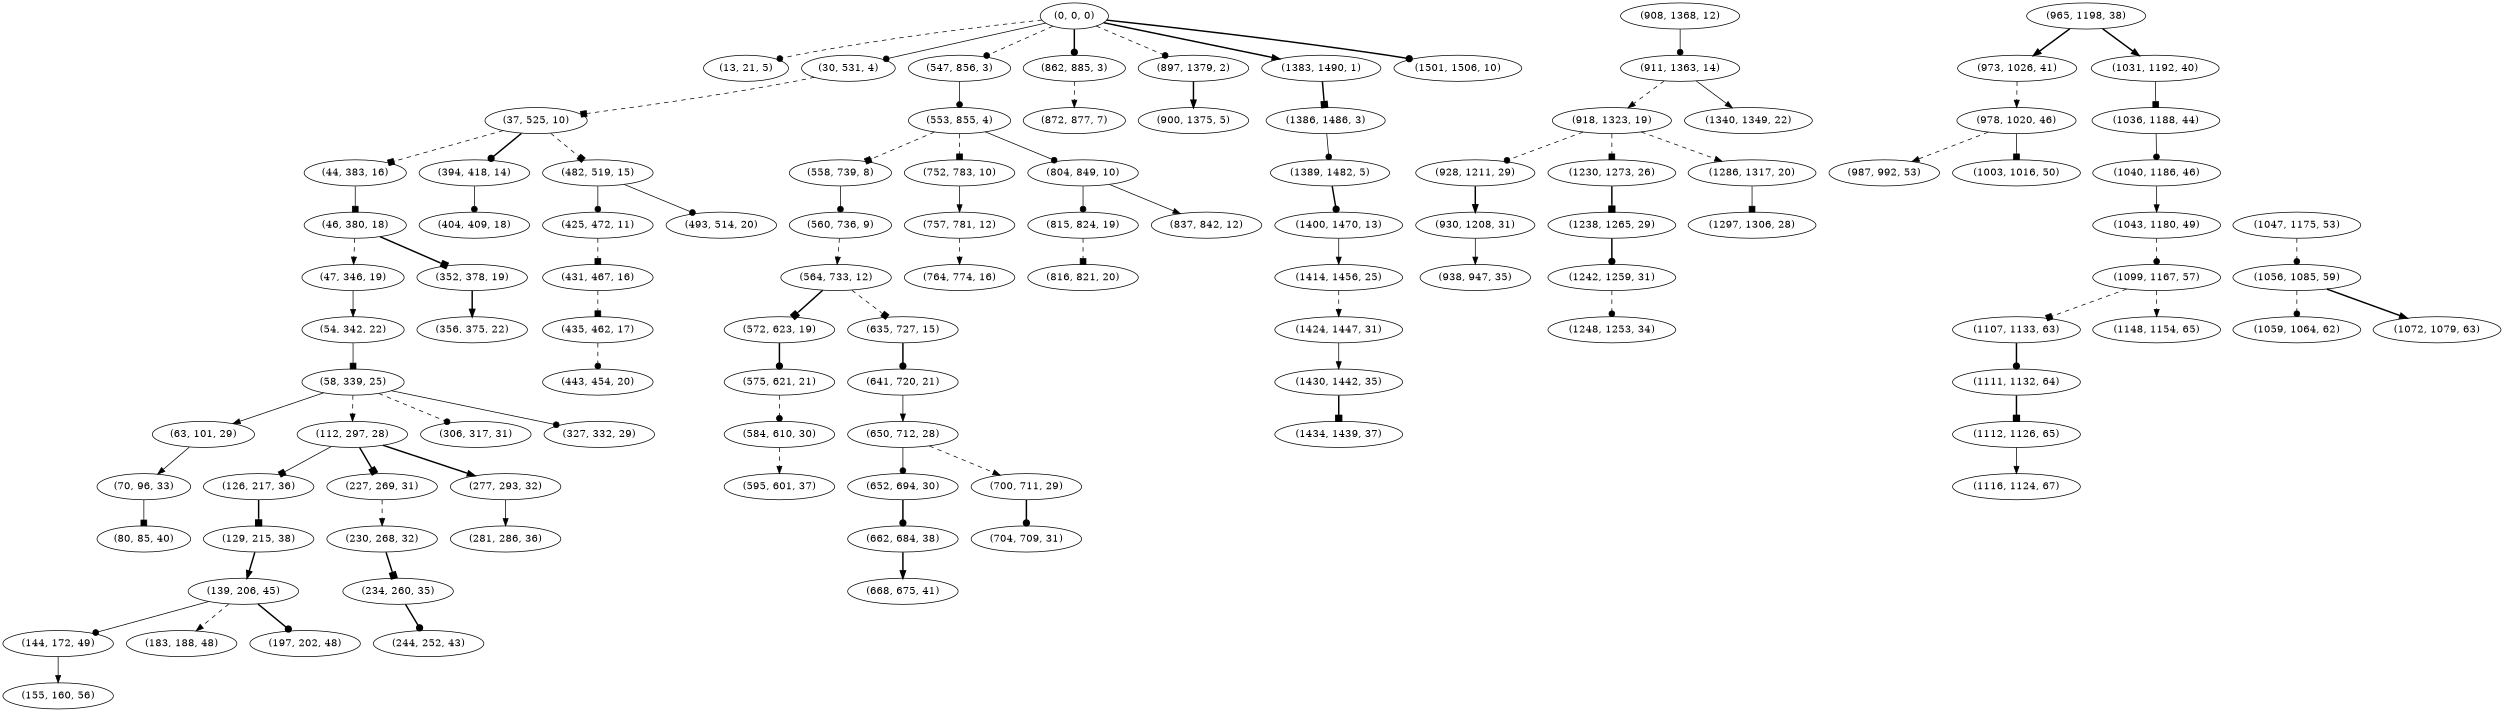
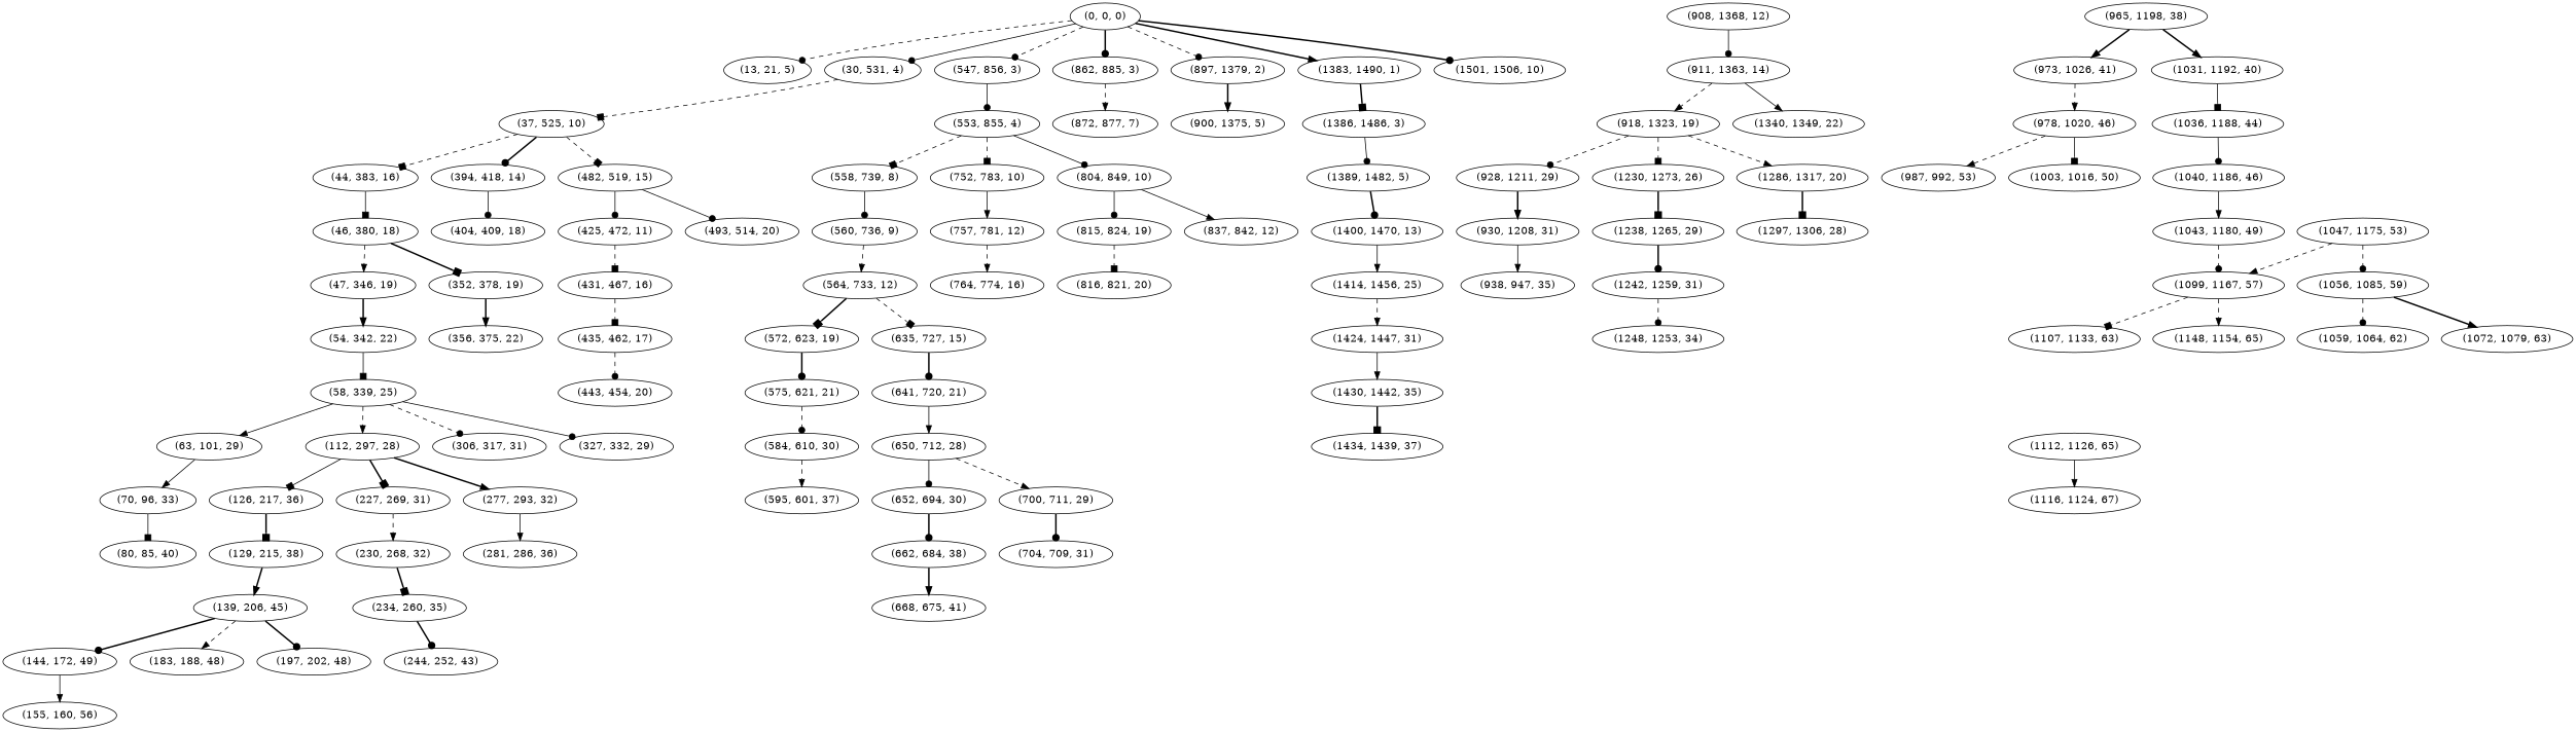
  digraph {
    edge [arrowhead=normal style=dashed]
    "(0, 0, 0)"
    "(13, 21, 5)"
    "(30, 531, 4)"
    "(547, 856, 3)"
    "(862, 885, 3)"
    "(897, 1379, 2)"
    "(1383, 1490, 1)"
    "(1501, 1506, 10)"
    "(37, 525, 10)"
    "(553, 855, 4)"
    "(872, 877, 7)"
    "(900, 1375, 5)"
    "(1386, 1486, 3)"
    "(44, 383, 16)"
    "(394, 418, 14)"
    "(482, 519, 15)"
    "(46, 380, 18)"
    "(404, 409, 18)"
    "(425, 472, 11)"
    "(431, 467, 16)"
    "(493, 514, 20)"
    "(47, 346, 19)"
    "(352, 378, 19)"
    "(54, 342, 22)"
    "(356, 375, 22)"
    "(58, 339, 25)"
    n27 [label="(63, 101, 29)"]
    "(112, 297, 28)"
    "(306, 317, 31)"
    "(327, 332, 29)"
    "(70, 96, 33)"
    "(126, 217, 36)"
    "(227, 269, 31)"
    "(277, 293, 32)"
    "(80, 85, 40)"
    "(129, 215, 38)"
    "(230, 268, 32)"
    "(281, 286, 36)"
    "(139, 206, 45)"
    "(144, 172, 49)"
    "(183, 188, 48)"
    "(197, 202, 48)"
    "(155, 160, 56)"
    "(234, 260, 35)"
    "(244, 252, 43)"
    "(435, 462, 17)"
    "(443, 454, 20)"
    "(558, 739, 8)"
    "(752, 783, 10)"
    "(804, 849, 10)"
    "(560, 736, 9)"
    "(757, 781, 12)"
    "(815, 824, 19)"
    "(837, 842, 12)"
    "(564, 733, 12)"
    "(572, 623, 19)"
    "(635, 727, 15)"
    "(575, 621, 21)"
    "(641, 720, 21)"
    "(584, 610, 30)"
    "(595, 601, 37)"
    "(650, 712, 28)"
    "(652, 694, 30)"
    "(700, 711, 29)"
    "(662, 684, 38)"
    "(704, 709, 31)"
    "(668, 675, 41)"
    "(764, 774, 16)"
    "(816, 821, 20)"
    "(908, 1368, 12)"
    "(911, 1363, 14)"
    "(918, 1323, 19)"
    "(1340, 1349, 22)"
    "(928, 1211, 29)"
    "(1230, 1273, 26)"
    "(1286, 1317, 20)"
    "(930, 1208, 31)"
    "(1238, 1265, 29)"
    "(1297, 1306, 28)"
    "(938, 947, 35)"
    "(965, 1198, 38)"
    "(973, 1026, 41)"
    "(1031, 1192, 40)"
    "(978, 1020, 46)"
    "(1036, 1188, 44)"
    "(987, 992, 53)"
    "(1003, 1016, 50)"
    "(1040, 1186, 46)"
    "(1043, 1180, 49)"
    "(1099, 1167, 57)"
    "(1047, 1175, 53)"
    "(1056, 1085, 59)"
    "(1059, 1064, 62)"
    "(1072, 1079, 63)"
    "(1107, 1133, 63)"
    "(1148, 1154, 65)"
-   "(1111, 1132, 64)"
    "(1112, 1126, 65)"
    "(1116, 1124, 67)"
    "(1242, 1259, 31)"
    "(1248, 1253, 34)"
    "(1389, 1482, 5)"
    "(1400, 1470, 13)"
    "(1414, 1456, 25)"
    "(1424, 1447, 31)"
    "(1430, 1442, 35)"
    "(1434, 1439, 37)"
    "(0, 0, 0)" -> "(13, 21, 5)" [arrowhead=dot]
    "(0, 0, 0)" -> "(30, 531, 4)" [arrowhead=dot style=solid]
    "(0, 0, 0)" -> "(547, 856, 3)" [arrowhead=dot]
    "(0, 0, 0)" -> "(862, 885, 3)" [arrowhead=dot style=bold]
    "(0, 0, 0)" -> "(897, 1379, 2)" [arrowhead=dot]
    "(0, 0, 0)" -> "(1383, 1490, 1)" [style=bold]
    "(0, 0, 0)" -> "(1501, 1506, 10)" [arrowhead=dot style=bold]
    "(30, 531, 4)" -> "(37, 525, 10)" [arrowhead=box]
    "(547, 856, 3)" -> "(553, 855, 4)" [arrowhead=dot style=solid]
    "(862, 885, 3)" -> "(872, 877, 7)"
    "(897, 1379, 2)" -> "(900, 1375, 5)" [style=bold]
    "(1383, 1490, 1)" -> "(1386, 1486, 3)" [arrowhead=box style=bold]
    "(37, 525, 10)" -> "(44, 383, 16)" [arrowhead=box]
    "(37, 525, 10)" -> "(394, 418, 14)" [arrowhead=dot style=bold]
    "(37, 525, 10)" -> "(482, 519, 15)" [arrowhead=box]
    "(553, 855, 4)" -> "(558, 739, 8)" [arrowhead=box]
    "(553, 855, 4)" -> "(752, 783, 10)" [arrowhead=box]
    "(553, 855, 4)" -> "(804, 849, 10)" [arrowhead=dot style=solid]
    "(1386, 1486, 3)" -> "(1389, 1482, 5)" [arrowhead=dot style=solid]
    "(44, 383, 16)" -> "(46, 380, 18)" [arrowhead=box style=solid]
    "(394, 418, 14)" -> "(404, 409, 18)" [arrowhead=dot style=solid]
    "(482, 519, 15)" -> "(425, 472, 11)" [arrowhead=dot style=solid]
    "(482, 519, 15)" -> "(493, 514, 20)" [arrowhead=dot style=solid]
    "(46, 380, 18)" -> "(47, 346, 19)"
    "(46, 380, 18)" -> "(352, 378, 19)" [arrowhead=box style=bold]
    "(425, 472, 11)" -> "(431, 467, 16)" [arrowhead=box]
    "(431, 467, 16)" -> "(435, 462, 17)" [arrowhead=box]
-   "(47, 346, 19)" -> "(54, 342, 22)" [style=solid]
+   "(47, 346, 19)" -> "(54, 342, 22)" [style=bold]
    "(352, 378, 19)" -> "(356, 375, 22)" [style=bold]
    "(54, 342, 22)" -> "(58, 339, 25)" [arrowhead=box style=solid]
    "(58, 339, 25)" -> n27 [style=solid]
    "(58, 339, 25)" -> "(112, 297, 28)"
    "(58, 339, 25)" -> "(306, 317, 31)" [arrowhead=dot]
    "(58, 339, 25)" -> "(327, 332, 29)" [arrowhead=dot style=solid]
    n27 -> "(70, 96, 33)" [style=solid]
    "(112, 297, 28)" -> "(126, 217, 36)" [arrowhead=box style=solid]
    "(112, 297, 28)" -> "(227, 269, 31)" [arrowhead=box style=bold]
    "(112, 297, 28)" -> "(277, 293, 32)" [style=bold]
    "(70, 96, 33)" -> "(80, 85, 40)" [arrowhead=box style=solid]
    "(126, 217, 36)" -> "(129, 215, 38)" [arrowhead=box style=bold]
    "(227, 269, 31)" -> "(230, 268, 32)"
    "(277, 293, 32)" -> "(281, 286, 36)" [style=solid]
    "(129, 215, 38)" -> "(139, 206, 45)" [style=bold]
    "(230, 268, 32)" -> "(234, 260, 35)" [arrowhead=box style=bold]
-   "(139, 206, 45)" -> "(144, 172, 49)" [arrowhead=dot style=solid]
+   "(139, 206, 45)" -> "(144, 172, 49)" [arrowhead=dot style=bold]
    "(139, 206, 45)" -> "(183, 188, 48)"
    "(139, 206, 45)" -> "(197, 202, 48)" [arrowhead=dot style=bold]
    "(144, 172, 49)" -> "(155, 160, 56)" [style=solid]
    "(234, 260, 35)" -> "(244, 252, 43)" [arrowhead=dot style=bold]
    "(435, 462, 17)" -> "(443, 454, 20)" [arrowhead=dot]
    "(558, 739, 8)" -> "(560, 736, 9)" [arrowhead=dot style=solid]
    "(752, 783, 10)" -> "(757, 781, 12)" [style=solid]
    "(804, 849, 10)" -> "(815, 824, 19)" [arrowhead=dot style=solid]
    "(804, 849, 10)" -> "(837, 842, 12)" [style=solid]
    "(560, 736, 9)" -> "(564, 733, 12)"
    "(757, 781, 12)" -> "(764, 774, 16)"
    "(815, 824, 19)" -> "(816, 821, 20)" [arrowhead=box]
    "(564, 733, 12)" -> "(572, 623, 19)" [arrowhead=box style=bold]
    "(564, 733, 12)" -> "(635, 727, 15)" [arrowhead=box]
    "(572, 623, 19)" -> "(575, 621, 21)" [arrowhead=dot style=bold]
    "(635, 727, 15)" -> "(641, 720, 21)" [arrowhead=dot style=bold]
    "(575, 621, 21)" -> "(584, 610, 30)" [arrowhead=dot]
    "(641, 720, 21)" -> "(650, 712, 28)" [style=solid]
    "(584, 610, 30)" -> "(595, 601, 37)"
    "(650, 712, 28)" -> "(652, 694, 30)" [arrowhead=dot style=solid]
    "(650, 712, 28)" -> "(700, 711, 29)"
    "(652, 694, 30)" -> "(662, 684, 38)" [arrowhead=dot style=bold]
    "(700, 711, 29)" -> "(704, 709, 31)" [arrowhead=dot style=bold]
    "(662, 684, 38)" -> "(668, 675, 41)" [style=bold]
    "(908, 1368, 12)" -> "(911, 1363, 14)" [arrowhead=dot style=solid]
    "(911, 1363, 14)" -> "(918, 1323, 19)"
    "(911, 1363, 14)" -> "(1340, 1349, 22)" [style=solid]
    "(918, 1323, 19)" -> "(928, 1211, 29)" [arrowhead=dot]
    "(918, 1323, 19)" -> "(1230, 1273, 26)" [arrowhead=box]
    "(918, 1323, 19)" -> "(1286, 1317, 20)"
    "(928, 1211, 29)" -> "(930, 1208, 31)" [style=bold]
    "(1230, 1273, 26)" -> "(1238, 1265, 29)" [arrowhead=box style=bold]
-   "(1286, 1317, 20)" -> "(1297, 1306, 28)" [arrowhead=box style=solid]
+   "(1286, 1317, 20)" -> "(1297, 1306, 28)" [arrowhead=box style=bold]
    "(930, 1208, 31)" -> "(938, 947, 35)" [style=solid]
    "(1238, 1265, 29)" -> "(1242, 1259, 31)" [arrowhead=dot style=bold]
    "(965, 1198, 38)" -> "(973, 1026, 41)" [style=bold]
    "(965, 1198, 38)" -> "(1031, 1192, 40)" [style=bold]
    "(973, 1026, 41)" -> "(978, 1020, 46)"
    "(1031, 1192, 40)" -> "(1036, 1188, 44)" [arrowhead=box style=solid]
    "(978, 1020, 46)" -> "(987, 992, 53)"
    "(978, 1020, 46)" -> "(1003, 1016, 50)" [arrowhead=box style=solid]
    "(1036, 1188, 44)" -> "(1040, 1186, 46)" [arrowhead=dot style=solid]
    "(1040, 1186, 46)" -> "(1043, 1180, 49)" [style=solid]
    "(1043, 1180, 49)" -> "(1099, 1167, 57)" [arrowhead=dot]
    "(1099, 1167, 57)" -> "(1107, 1133, 63)" [arrowhead=box]
    "(1099, 1167, 57)" -> "(1148, 1154, 65)"
+   "(1047, 1175, 53)" -> "(1099, 1167, 57)"
    "(1047, 1175, 53)" -> "(1056, 1085, 59)" [arrowhead=dot]
    "(1056, 1085, 59)" -> "(1059, 1064, 62)" [arrowhead=dot]
    "(1056, 1085, 59)" -> "(1072, 1079, 63)" [style=bold]
-   "(1107, 1133, 63)" -> "(1111, 1132, 64)" [arrowhead=dot style=bold]
-   "(1111, 1132, 64)" -> "(1112, 1126, 65)" [arrowhead=box style=bold]
    "(1112, 1126, 65)" -> "(1116, 1124, 67)" [style=solid]
    "(1242, 1259, 31)" -> "(1248, 1253, 34)" [arrowhead=dot]
    "(1389, 1482, 5)" -> "(1400, 1470, 13)" [arrowhead=dot style=bold]
    "(1400, 1470, 13)" -> "(1414, 1456, 25)" [style=solid]
    "(1414, 1456, 25)" -> "(1424, 1447, 31)"
    "(1424, 1447, 31)" -> "(1430, 1442, 35)" [style=solid]
    "(1430, 1442, 35)" -> "(1434, 1439, 37)" [arrowhead=box style=bold]
  }
